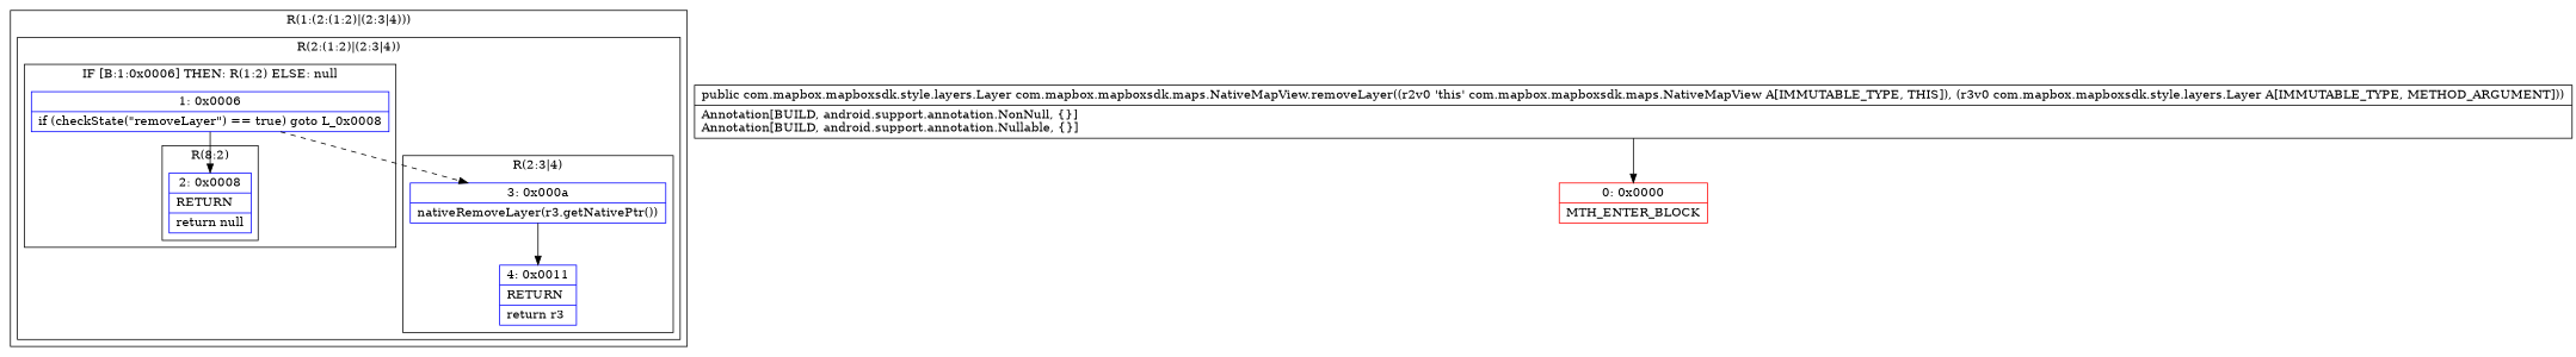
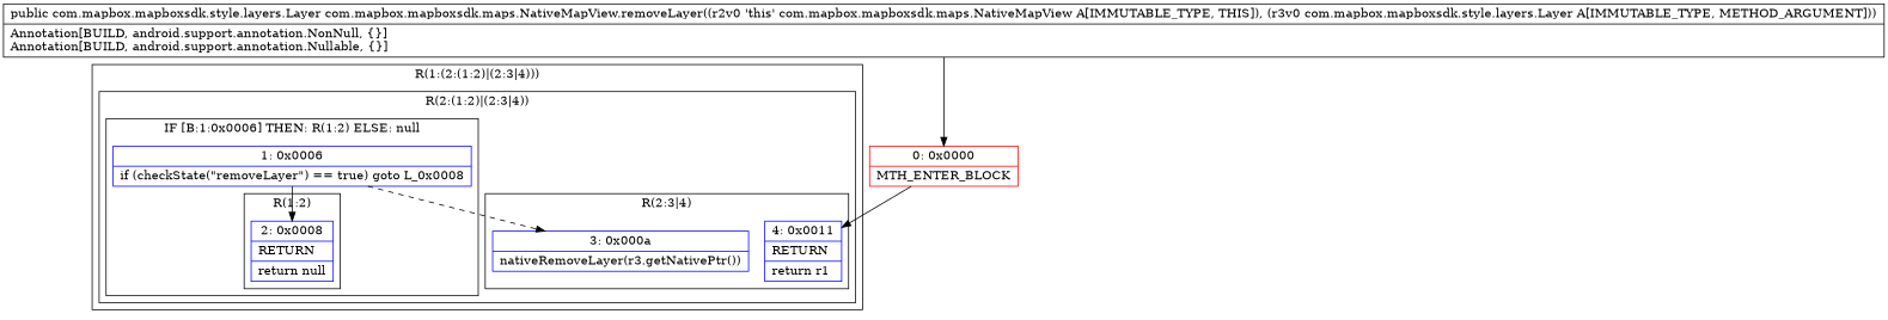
  digraph {
    node [color=blue shape=record]
    n1 [label="{2\:\ 0x0008|RETURN\l|return null\l}"]
    n2 [label="{1\:\ 0x0006|if (checkState(\"removeLayer\") == true) goto L_0x0008\l}"]
    n3 [label="{3\:\ 0x000a|nativeRemoveLayer(r3.getNativePtr())\l}"]
-   n4 [label="{4\:\ 0x0011|RETURN\l|return r3\l}"]
+   n4 [label="{4\:\ 0x0011|RETURN\l|return r1\l}"]
    n5 [color=red label="{0\:\ 0x0000|MTH_ENTER_BLOCK\l}"]
    n6 [label="{public com.mapbox.mapboxsdk.style.layers.Layer com.mapbox.mapboxsdk.maps.NativeMapView.removeLayer((r2v0 'this' com.mapbox.mapboxsdk.maps.NativeMapView A[IMMUTABLE_TYPE, THIS]), (r3v0 com.mapbox.mapboxsdk.style.layers.Layer A[IMMUTABLE_TYPE, METHOD_ARGUMENT]))  | Annotation[BUILD, android.support.annotation.NonNull, \{\}]\lAnnotation[BUILD, android.support.annotation.Nullable, \{\}]\l}" color=""]
    subgraph cluster_1 {
      label="R(1:(2:(1:2)|(2:3|4)))"
      subgraph cluster_2 {
        label="R(2:(1:2)|(2:3|4))"
        subgraph cluster_3 {
          label="IF [B:1:0x0006] THEN: R(1:2) ELSE: null"
          n2
          subgraph cluster_4 {
-           label="R(8:2)"
+           label="R(1:2)"
            n1
          }
        }
        subgraph cluster_5 {
          label="R(2:3|4)"
          n3
          n4
        }
      }
    }
    n2 -> n1
    n2 -> n3 [style=dashed]
-   n3 -> n4
+   n5 -> n4
    n6 -> n5
  }
